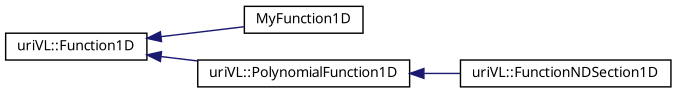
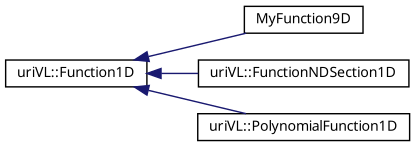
  digraph {
    fontname="Noto Sans"
    rankdir=LR
    node [color=black fillcolor=white fontname="Noto Sans" fontsize=10 shape=record style=filled]
    edge [color=midnightblue dir=back fontname="Noto Sans" fontsize=10 labelfontname=Helvetica labelfontsize=10 style=solid]
    n1 [height=0.2 label="uriVL::Function1D" width=0.4]
-   n2 [height=0.2 label=MyFunction1D width=0.4]
+   n2 [height=0.2 label=MyFunction9D width=0.4]
    n3 [height=0.2 label="uriVL::FunctionNDSection1D" width=0.4]
    n4 [height=0.2 label="uriVL::PolynomialFunction1D" width=0.4]
    n1 -> n2
-   n4 -> n3
+   n1 -> n3
    n1 -> n4
  }
